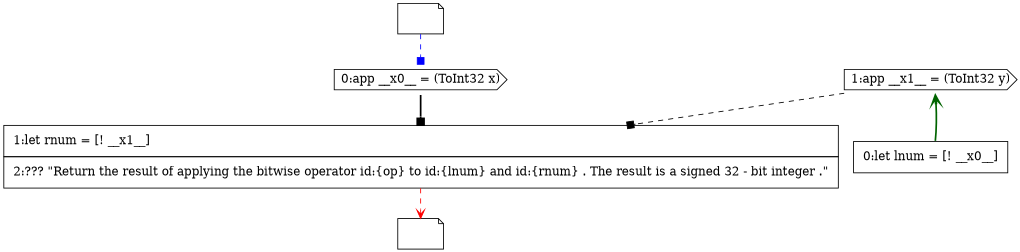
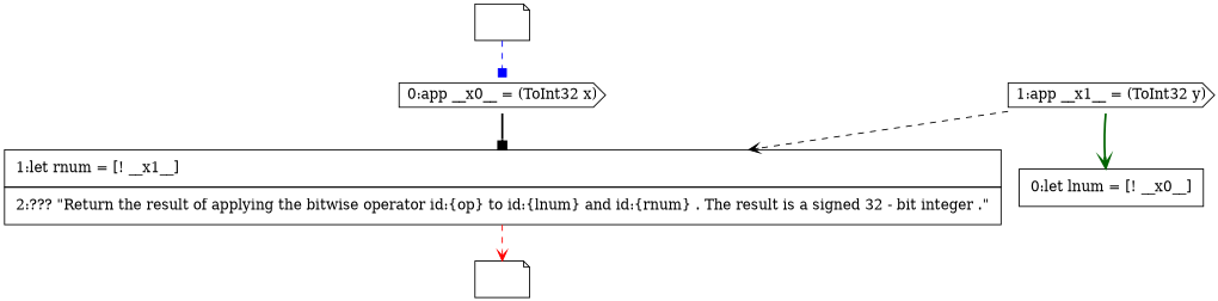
  digraph {
    node [color=black fillcolor=white shape=none style=filled]
    edge [arrowhead=vee color=black style=dashed]
    n1 [label=<<font color="black">     <table border="0" cellborder="1" cellspacing="0" cellpadding="10">       <tr><td align="left">1:let rnum = [! __x1__]</td></tr>       <tr><td align="left">2:??? &quot;Return the result of applying the bitwise operator id:{op} to id:{lnum} and id:{rnum} . The result is a signed 32 - bit integer .&quot;</td></tr>     </table>   </font>> margin=0]
    n2 [label=" " shape=note]
    n3 [label=<<font color="black">0:app __x0__ = (ToInt32 x)</font>> shape=cds]
    n4 [label=<<font color="black">     <table border="0" cellborder="1" cellspacing="0" cellpadding="10">       <tr><td align="left">0:let lnum = [! __x0__]</td></tr>     </table>   </font>> margin=0]
    n5 [label=<<font color="black">1:app __x1__ = (ToInt32 y)</font>> shape=cds]
    n6 [label=" " shape=note]
    n1 -> n2 [color=red]
    n3 -> n1 [arrowhead=box style=bold]
-   n4 -> n5 [color=darkgreen style=bold]
-   n5 -> n1 [arrowhead=box]
+   n5 -> n4 [color=darkgreen style=bold]
+   n5 -> n1
    n6 -> n3 [arrowhead=box color=blue]
  }
